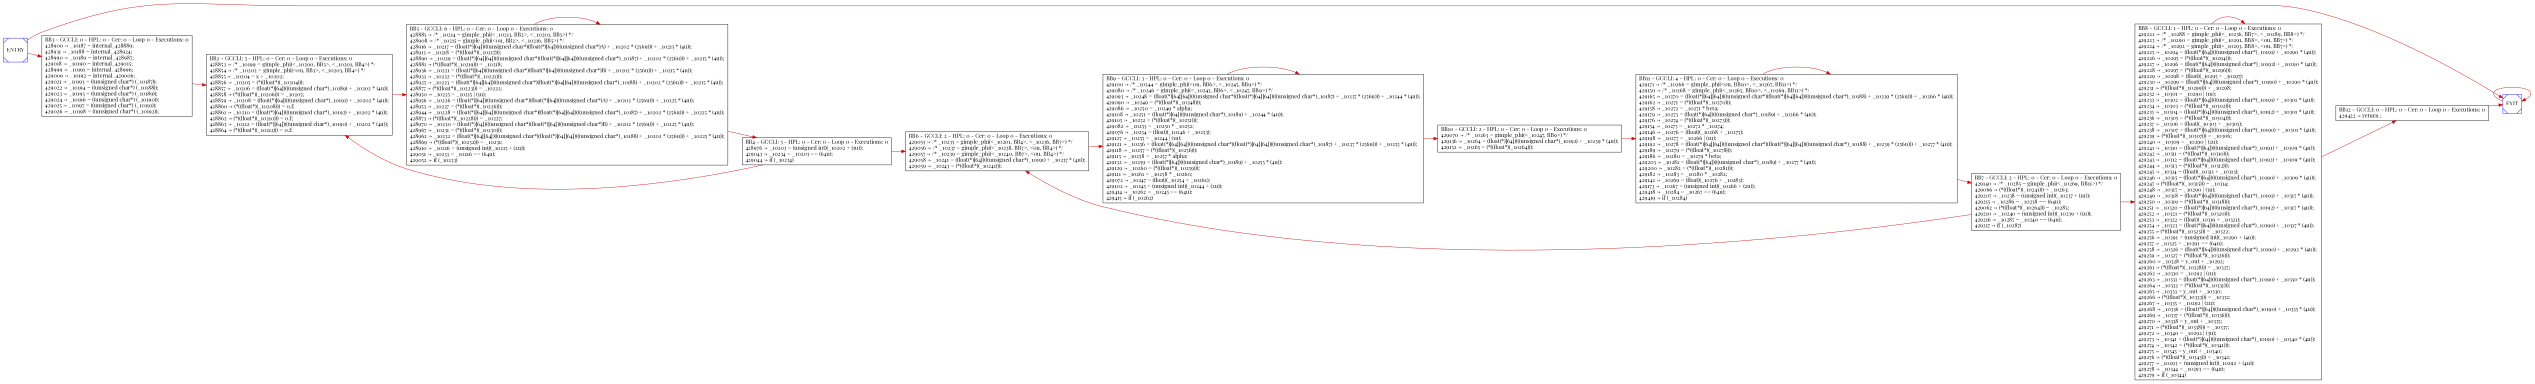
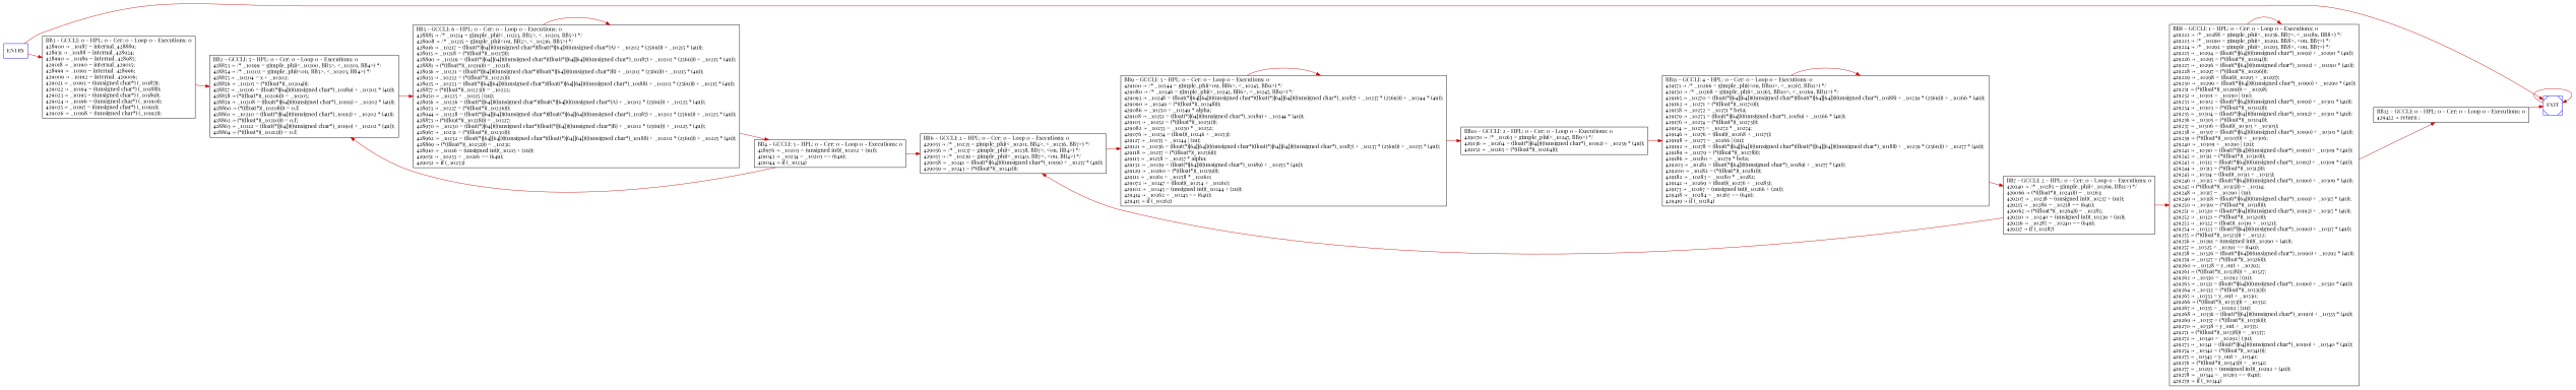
  digraph {
    rankdir=LR
    fontname="Playfair Display"
    node [shape=box fontname="Playfair Display"]
    edge [color=red3 fontcolor=blue fontname="Playfair Display"]
-   n1 [color=blue label=ENTRY shape=Msquare]
+   n1 [color=blue label=ENTRY]
    n2 [color=blue label=EXIT shape=Msquare]
    n3 [label="BB3 - GCCLI: 0 - HPL: 0 - Cer: 0 - Loop 0 - Executions: 0\n428900 -> _10187 = internal_428889;\l428931 -> _10188 = internal_428924;\l428990 -> _10189 = internal_428987;\l429018 -> _10190 = internal_429015;\l428999 -> _10191 = internal_428996;\l429009 -> _10192 = internal_429006;\l429021 -> _10193 = ((unsigned char*) (_10187));\l429022 -> _10194 = ((unsigned char*) (_10188));\l429023 -> _10195 = ((unsigned char*) (_10189));\l429024 -> _10196 = ((unsigned char*) (_10190));\l429025 -> _10197 = ((unsigned char*) (_10191));\l429026 -> _10198 = ((unsigned char*) (_10192));\l"]
    n4 [label="BB2 - GCCLI: 5 - HPL: 0 - Cer: 0 - Loop 0 - Executions: 0\l428853 -> /* _10199 = gimple_phi(<_10200, BB3>, <_10201, BB4>) */\l428854 -> /* _10202 = gimple_phi(<0u, BB3>, <_10203, BB4>) */\l428855 -> _10204 = x + _10202;\l428856 -> _10205 = (*((float*)(_10204)));\l428857 -> _10206 = (float(*)[64])(((unsigned char*)_10189) + _10202 * (4u));\l428858 -> (*((float*)(_10206))) = _10205;\l428859 -> _10208 = (float(*)[64])(((unsigned char*)_10191) + _10202 * (4u));\l428860 -> (*((float*)(_10208))) = 0.f;\l428861 -> _10210 = (float(*)[64])(((unsigned char*)_10192) + _10202 * (4u));\l428862 -> (*((float*)(_10210))) = 0.f;\l428863 -> _10212 = (float(*)[64])(((unsigned char*)_10190) + _10202 * (4u));\l428864 -> (*((float*)(_10212))) = 0.f;\l"]
    n5 [label="BB5 - GCCLI: 6 - HPL: 0 - Cer: 0 - Loop 0 - Executions: 0\l428885 -> /* _10214 = gimple_phi(<_10213, BB2>, <_10201, BB5>) */\l428908 -> /* _10215 = gimple_phi(<0u, BB2>, <_10216, BB5>) */\l428916 -> _10217 = (float(*)[64])(((unsigned char*)(float(*)[64])(((unsigned char*)A) + _10202 * (256u))) + _10215 * (4u));\l428913 -> _10218 = (*((float*)(_10217)));\l428890 -> _10219 = (float(*)[64][64])(((unsigned char*)(float(*)[64][64])(((unsigned char*)_10187) + _10202 * (256u))) + _10215 * (4u));\l428881 -> (*((float*)(_10219))) = _10218;\l428936 -> _10221 = (float(*)[64])(((unsigned char*)(float(*)[64])(((unsigned char*)B) + _10202 * (256u))) + _10215 * (4u));\l428933 -> _10222 = (*((float*)(_10221)));\l428925 -> _10223 = (float(*)[64][64])(((unsigned char*)(float(*)[64][64])(((unsigned char*)_10188) + _10202 * (256u))) + _10215 * (4u));\l428877 -> (*((float*)(_10223))) = _10222;\l428950 -> _10225 = _10215 | (1u);\l428956 -> _10226 = (float(*)[64])(((unsigned char*)(float(*)[64])(((unsigned char*)A) + _10202 * (256u))) + _10225 * (4u));\l428953 -> _10227 = (*((float*)(_10226)));\l428944 -> _10228 = (float(*)[64][64])(((unsigned char*)(float(*)[64][64])(((unsigned char*)_10187) + _10202 * (256u))) + _10225 * (4u));\l428873 -> (*((float*)(_10228))) = _10227;\l428970 -> _10230 = (float(*)[64])(((unsigned char*)(float(*)[64])(((unsigned char*)B) + _10202 * (256u))) + _10225 * (4u));\l428967 -> _10231 = (*((float*)(_10230)));\l428962 -> _10232 = (float(*)[64][64])(((unsigned char*)(float(*)[64][64])(((unsigned char*)_10188) + _10202 * (256u))) + _10225 * (4u));\l428869 -> (*((float*)(_10232))) = _10231;\l428910 -> _10216 = (unsigned int)(_10215 + (2u));\l429051 -> _10233 = _10216 == (64u);\l429052 -> if (_10233)\l"]
    n6 [label="BB4 - GCCLI: 5 - HPL: 0 - Cer: 0 - Loop 0 - Executions: 0\n428976 -> _10203 = (unsigned int)(_10202 + (1u));\l429043 -> _10234 = _10203 == (64u);\l429044 -> if (_10234)\l"]
    n7 [label="BB6 - GCCLI: 2 - HPL: 0 - Cer: 0 - Loop 0 - Executions: 0\l429055 -> /* _10235 = gimple_phi(<_10201, BB4>, <_10236, BB7>) */\l429056 -> /* _10237 = gimple_phi(<_10238, BB7>, <0u, BB4>) */\l429057 -> /* _10239 = gimple_phi(<_10240, BB7>, <0u, BB4>) */\l429058 -> _10241 = (float(*)[64])(((unsigned char*)_10191) + _10237 * (4u));\l429059 -> _10243 = (*((float*)(_10241)));\l"]
    n8 [label="BB9 - GCCLI: 3 - HPL: 0 - Cer: 0 - Loop 0 - Executions: 0\l429100 -> /* _10244 = gimple_phi(<0u, BB6>, <_10245, BB9>) */\l429080 -> /* _10246 = gimple_phi(<_10243, BB6>, <_10247, BB9>) */\l429093 -> _10248 = (float(*)[64][64])(((unsigned char*)(float(*)[64][64])(((unsigned char*)_10187) + _10237 * (256u))) + _10244 * (4u));\l429090 -> _10249 = (*((float*)(_10248)));\l429086 -> _10250 = _10249 * alpha;\l429108 -> _10251 = (float(*)[64])(((unsigned char*)_10189) + _10244 * (4u));\l429105 -> _10252 = (*((float*)(_10251)));\l429082 -> _10253 = _10250 * _10252;\l429076 -> _10254 = (float)(_10246 + _10253);\l429127 -> _10255 = _10244 | (1u);\l429121 -> _10256 = (float(*)[64][64])(((unsigned char*)(float(*)[64][64])(((unsigned char*)_10187) + _10237 * (256u))) + _10255 * (4u));\l429118 -> _10257 = (*((float*)(_10256)));\l429115 -> _10258 = _10257 * alpha;\l429132 -> _10259 = (float(*)[64])(((unsigned char*)_10189) + _10255 * (4u));\l429129 -> _10260 = (*((float*)(_10259)));\l429111 -> _10261 = _10258 * _10260;\l429072 -> _10247 = (float)(_10254 + _10261);\l429102 -> _10245 = (unsigned int)(_10244 + (2u));\l429414 -> _10262 = _10245 == (64u);\l429415 -> if (_10262)\l"]
    n9 [label="BB7 - GCCLI: 2 - HPL: 0 - Cer: 0 - Loop 0 - Executions: 0\l429140 -> /* _10285 = gimple_phi(<_10269, BB11>) */\l429066 -> (*((float*)(_10241))) = _10263;\l429207 -> _10238 = (unsigned int)(_10237 + (1u));\l429215 -> _10286 = _10238 == (64u);\l429062 -> (*((float*)(_10264))) = _10285;\l429210 -> _10240 = (unsigned int)(_10239 + (1u));\l429216 -> _10287 = _10240 == (64u);\l429217 -> if (_10287)\l"]
    n10 [label="BB8 - GCCLI: 1 - HPL: 0 - Cer: 0 - Loop 0 - Executions: 0\l429222 -> /* _10288 = gimple_phi(<_10236, BB7>, <_10289, BB8>) */\l429223 -> /* _10290 = gimple_phi(<_10291, BB8>, <0u, BB7>) */\l429224 -> /* _10292 = gimple_phi(<_10293, BB8>, <0u, BB7>) */\l429225 -> _10294 = (float(*)[64])(((unsigned char*)_10191) + _10290 * (4u));\l429226 -> _10295 = (*((float*)(_10294)));\l429227 -> _10296 = (float(*)[64])(((unsigned char*)_10192) + _10290 * (4u));\l429228 -> _10297 = (*((float*)(_10296)));\l429229 -> _10298 = (float)(_10295 + _10297);\l429230 -> _10299 = (float(*)[64])(((unsigned char*)_10190) + _10290 * (4u));\l429231 -> (*((float*)(_10299))) = _10298;\l429232 -> _10301 = _10290 | (1u);\l429233 -> _10302 = (float(*)[64])(((unsigned char*)_10191) + _10301 * (4u));\l429234 -> _10303 = (*((float*)(_10302)));\l429235 -> _10304 = (float(*)[64])(((unsigned char*)_10192) + _10301 * (4u));\l429236 -> _10305 = (*((float*)(_10304)));\l429237 -> _10306 = (float)(_10303 + _10305);\l429238 -> _10307 = (float(*)[64])(((unsigned char*)_10190) + _10301 * (4u));\l429239 -> (*((float*)(_10307))) = _10306;\l429240 -> _10309 = _10290 | (2u);\l429241 -> _10310 = (float(*)[64])(((unsigned char*)_10191) + _10309 * (4u));\l429242 -> _10311 = (*((float*)(_10310)));\l429243 -> _10312 = (float(*)[64])(((unsigned char*)_10192) + _10309 * (4u));\l429244 -> _10313 = (*((float*)(_10312)));\l429245 -> _10314 = (float)(_10311 + _10313);\l429246 -> _10315 = (float(*)[64])(((unsigned char*)_10190) + _10309 * (4u));\l429247 -> (*((float*)(_10315))) = _10314;\l429248 -> _10317 = _10290 | (3u);\l429249 -> _10318 = (float(*)[64])(((unsigned char*)_10191) + _10317 * (4u));\l429250 -> _10319 = (*((float*)(_10318)));\l429251 -> _10320 = (float(*)[64])(((unsigned char*)_10192) + _10317 * (4u));\l429252 -> _10321 = (*((float*)(_10320)));\l429253 -> _10322 = (float)(_10319 + _10321);\l429254 -> _10323 = (float(*)[64])(((unsigned char*)_10190) + _10317 * (4u));\l429255 -> (*((float*)(_10323))) = _10322;\l429256 -> _10291 = (unsigned int)(_10290 + (4u));\l429257 -> _10325 = _10291 == (64u);\l429258 -> _10326 = (float(*)[64])(((unsigned char*)_10190) + _10292 * (4u));\l429259 -> _10327 = (*((float*)(_10326)));\l429260 -> _10328 = y_out + _10292;\l429261 -> (*((float*)(_10328))) = _10327;\l429262 -> _10330 = _10292 | (1u);\l429263 -> _10331 = (float(*)[64])(((unsigned char*)_10190) + _10330 * (4u));\l429264 -> _10332 = (*((float*)(_10331)));\l429265 -> _10333 = y_out + _10330;\l429266 -> (*((float*)(_10333))) = _10332;\l429267 -> _10335 = _10292 | (2u);\l429268 -> _10336 = (float(*)[64])(((unsigned char*)_10190) + _10335 * (4u));\l429269 -> _10337 = (*((float*)(_10336)));\l429270 -> _10338 = y_out + _10335;\l429271 -> (*((float*)(_10338))) = _10337;\l429272 -> _10340 = _10292 | (3u);\l429273 -> _10341 = (float(*)[64])(((unsigned char*)_10190) + _10340 * (4u));\l429274 -> _10342 = (*((float*)(_10341)));\l429275 -> _10343 = y_out + _10340;\l429276 -> (*((float*)(_10343))) = _10342;\l429277 -> _10293 = (unsigned int)(_10292 + (4u));\l429278 -> _10344 = _10293 == (64u);\l429279 -> if (_10344)\l"]
    n11 [label="BB12 - GCCLI: 0 - HPL: 0 - Cer: 0 - Loop 0 - Executions: 0\n429422 -> return ;\l"]
    n12 [label="BB10 - GCCLI: 2 - HPL: 0 - Cer: 0 - Loop 0 - Executions: 0\l429070 -> /* _10263 = gimple_phi(<_10247, BB9>) */\l429136 -> _10264 = (float(*)[64])(((unsigned char*)_10192) + _10239 * (4u));\l429152 -> _10265 = (*((float*)(_10264)));\l"]
    n13 [label="BB11 - GCCLI: 4 - HPL: 0 - Cer: 0 - Loop 0 - Executions: 0\l429171 -> /* _10266 = gimple_phi(<0u, BB10>, <_10267, BB11>) */\l429150 -> /* _10268 = gimple_phi(<_10265, BB10>, <_10269, BB11>) */\l429165 -> _10270 = (float(*)[64][64])(((unsigned char*)(float(*)[64][64])(((unsigned char*)_10188) + _10239 * (256u))) + _10266 * (4u));\l429162 -> _10271 = (*((float*)(_10270)));\l429158 -> _10272 = _10271 * beta;\l429179 -> _10273 = (float(*)[64])(((unsigned char*)_10189) + _10266 * (4u));\l429176 -> _10274 = (*((float*)(_10273)));\l429154 -> _10275 = _10272 * _10274;\l429146 -> _10276 = (float)(_10268 + _10275);\l429198 -> _10277 = _10266 | (1u);\l429192 -> _10278 = (float(*)[64][64])(((unsigned char*)(float(*)[64][64])(((unsigned char*)_10188) + _10239 * (256u))) + _10277 * (4u));\l429189 -> _10279 = (*((float*)(_10278)));\l429186 -> _10280 = _10279 * beta;\l429203 -> _10281 = (float(*)[64])(((unsigned char*)_10189) + _10277 * (4u));\l429200 -> _10282 = (*((float*)(_10281)));\l429182 -> _10283 = _10280 * _10282;\l429142 -> _10269 = (float)(_10276 + _10283);\l429173 -> _10267 = (unsigned int)(_10266 + (2u));\l429418 -> _10284 = _10267 == (64u);\l429419 -> if (_10284)\l"]
    n1 -> n2
    n1 -> n3
    n2 -> n2
    n3 -> n4
    n4 -> n5
    n5 -> n5
    n5 -> n6
    n6 -> n4
    n6 -> n7
    n7 -> n8
    n8 -> n8
    n8 -> n12
    n9 -> n7
    n9 -> n10
    n10 -> n10
    n10 -> n11
    n11 -> n2
    n12 -> n13
    n13 -> n9
    n13 -> n13
  }
